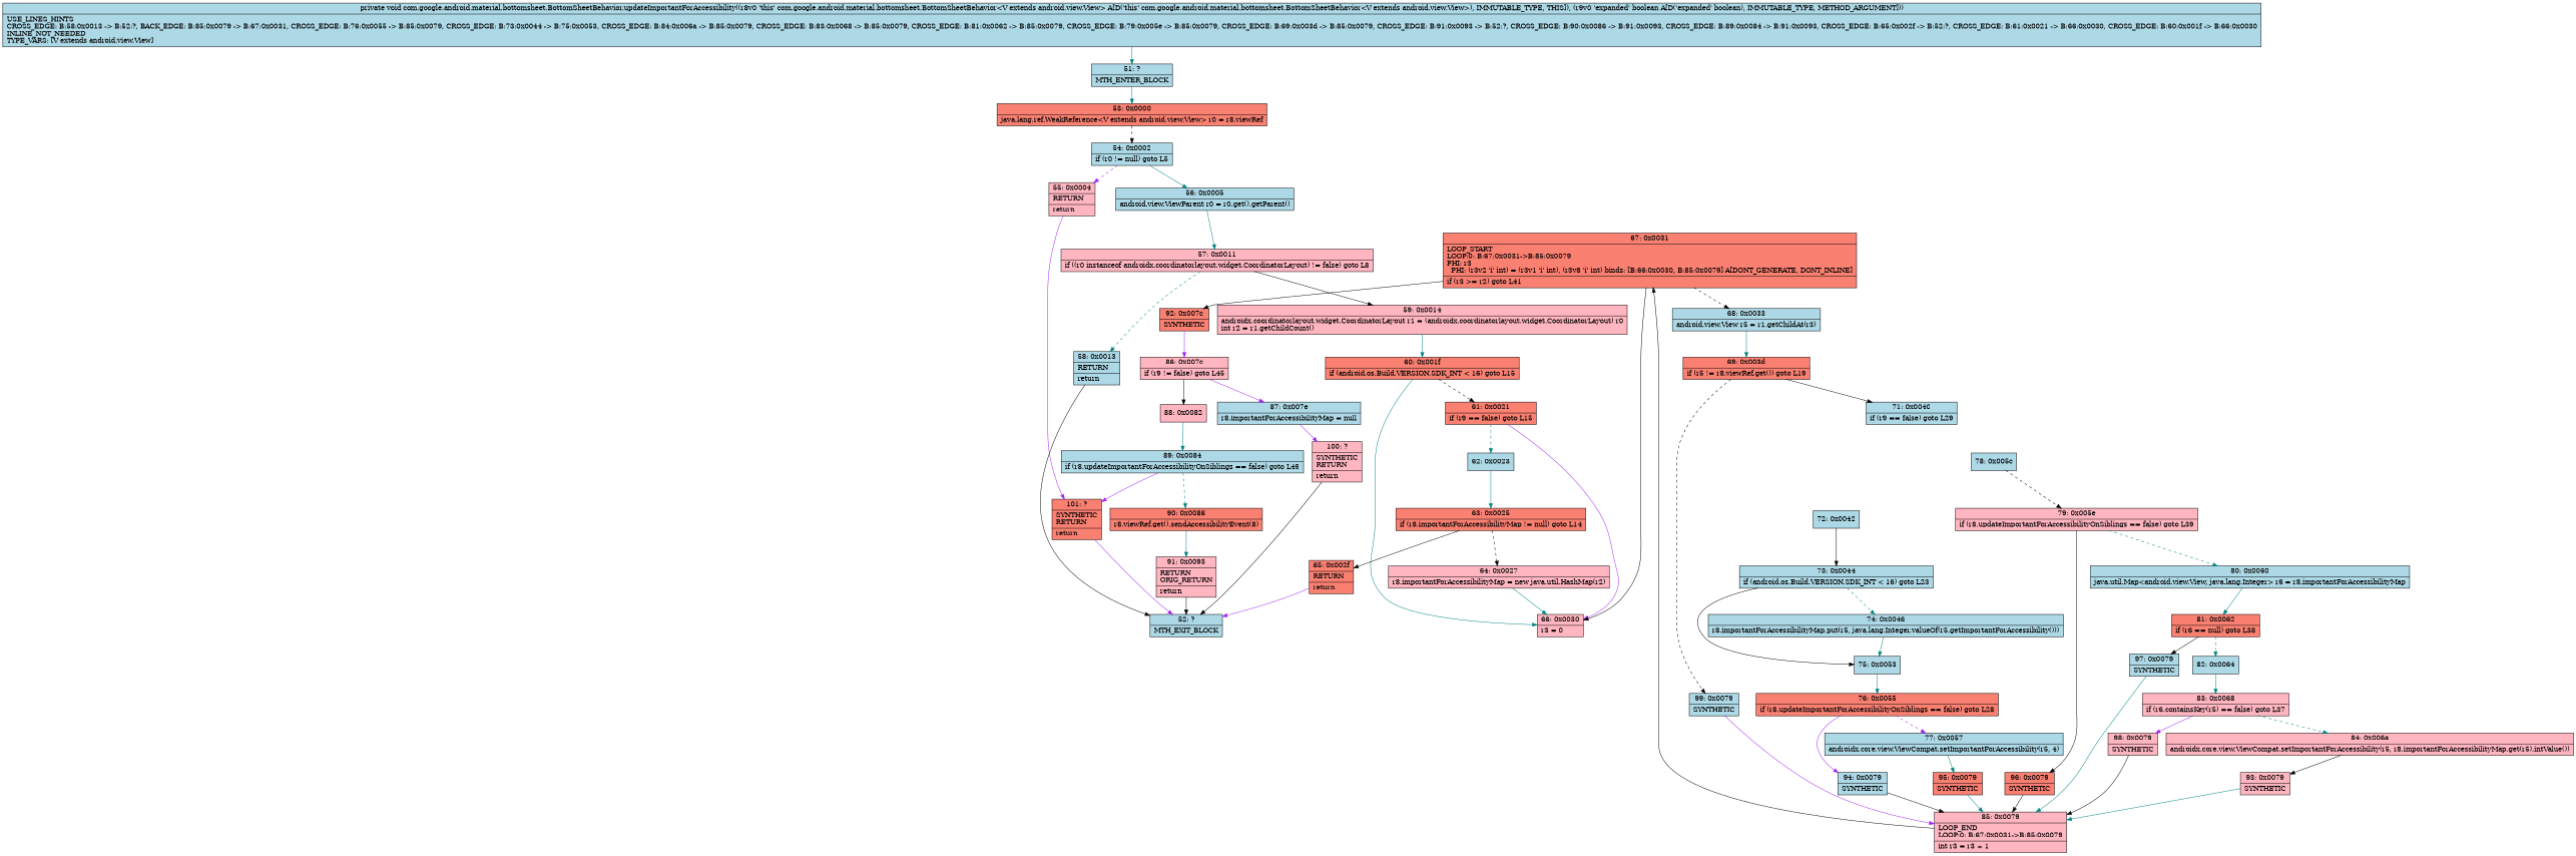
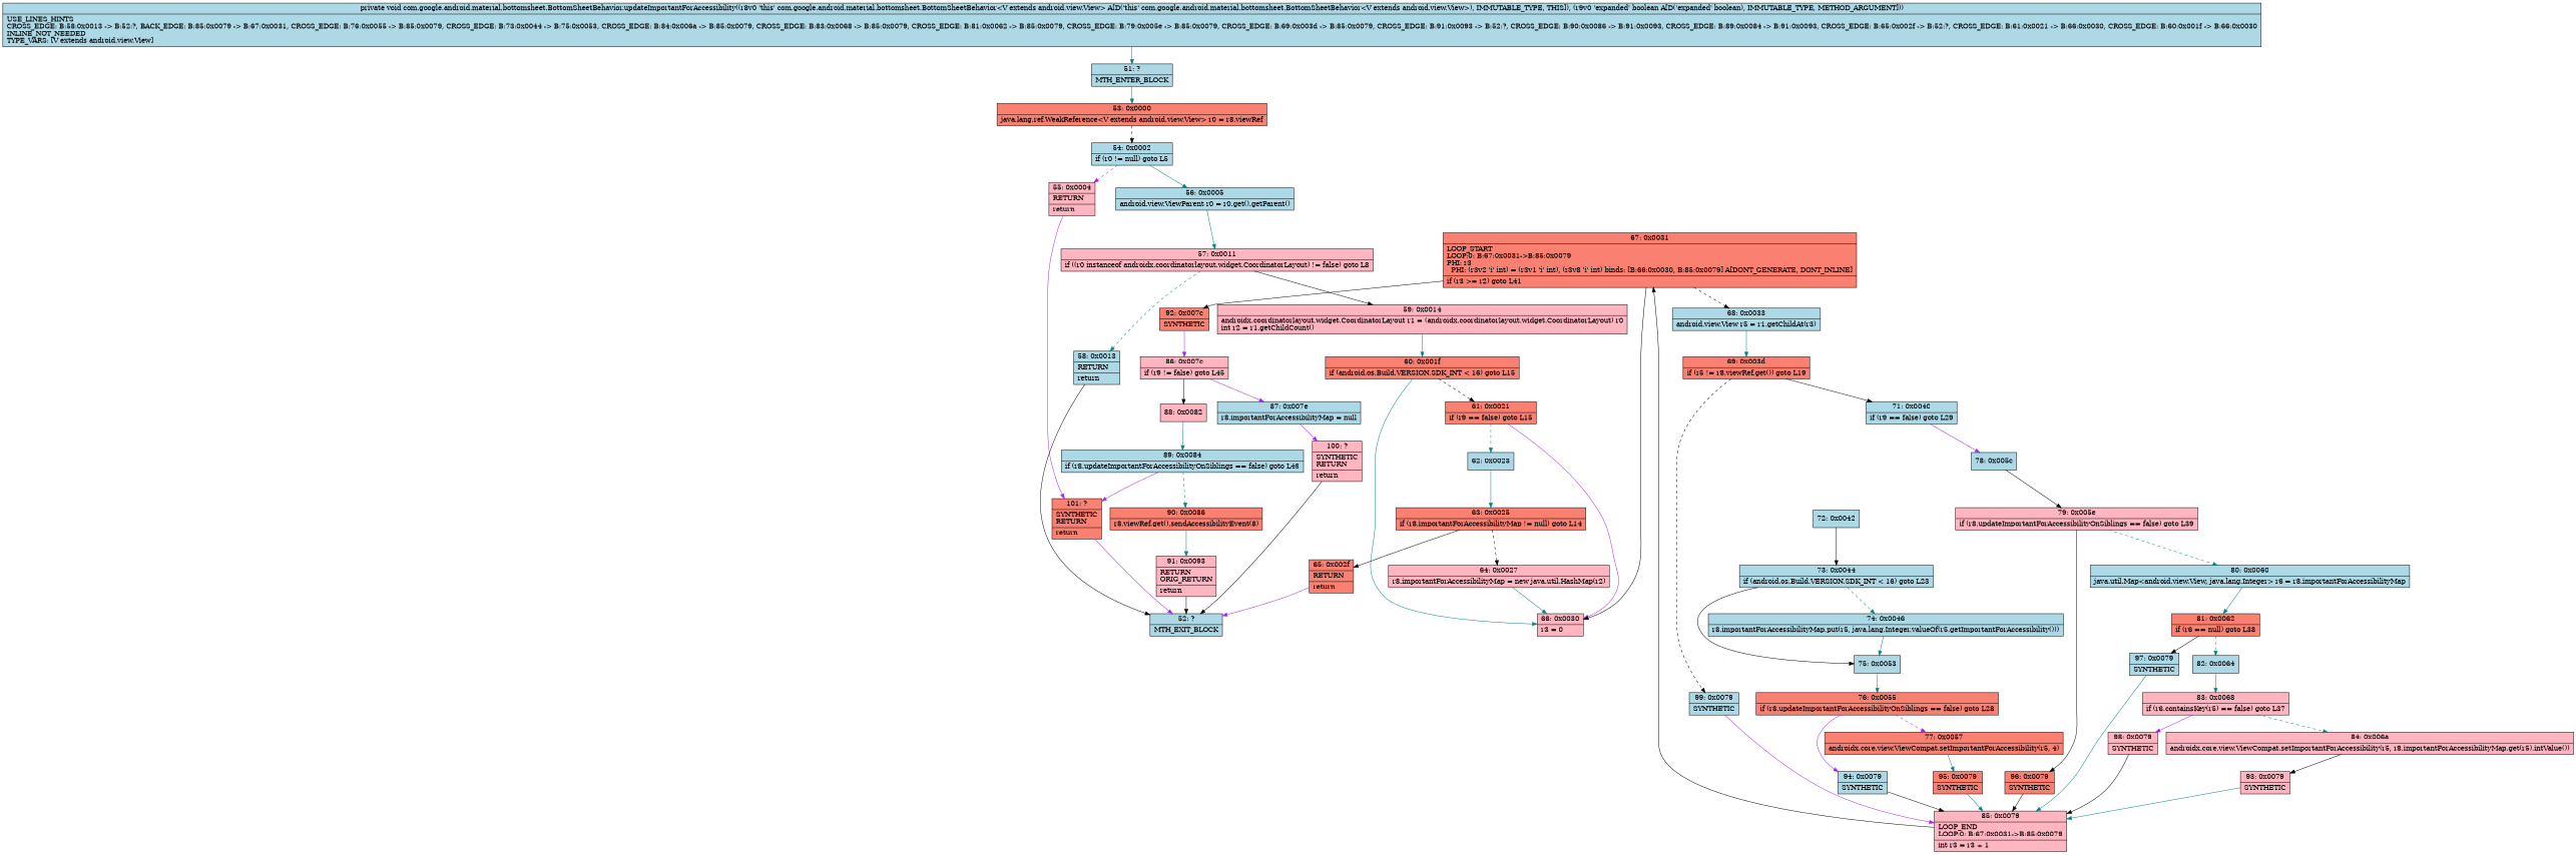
  digraph {
    node [fillcolor=lightblue shape=record style=filled]
    edge [color=teal]
    n1 [label="{51\:\ ?|MTH_ENTER_BLOCK\l}"]
    n2 [fillcolor=salmon label="{53\:\ 0x0000|java.lang.ref.WeakReference\<V extends android.view.View\> r0 = r8.viewRef\l}"]
    n3 [label="{54\:\ 0x0002|if (r0 != null) goto L5\l}"]
    n4 [fillcolor=lightpink label="{55\:\ 0x0004|RETURN\l|return\l}"]
    n5 [label="{56\:\ 0x0005|android.view.ViewParent r0 = r0.get().getParent()\l}"]
    n6 [fillcolor=salmon label="{101\:\ ?|SYNTHETIC\lRETURN\l|return\l}"]
    n7 [fillcolor=lightpink label="{57\:\ 0x0011|if ((r0 instanceof androidx.coordinatorlayout.widget.CoordinatorLayout) != false) goto L8\l}"]
    n8 [label="{52\:\ ?|MTH_EXIT_BLOCK\l}"]
    n9 [label="{58\:\ 0x0013|RETURN\l|return\l}"]
    n10 [fillcolor=lightpink label="{59\:\ 0x0014|androidx.coordinatorlayout.widget.CoordinatorLayout r1 = (androidx.coordinatorlayout.widget.CoordinatorLayout) r0\lint r2 = r1.getChildCount()\l}"]
    n11 [fillcolor=salmon label="{60\:\ 0x001f|if (android.os.Build.VERSION.SDK_INT \< 16) goto L15\l}"]
    n12 [fillcolor=salmon label="{61\:\ 0x0021|if (r9 == false) goto L15\l}"]
    n13 [fillcolor=lightpink label="{66\:\ 0x0030|r3 = 0\l}"]
    n14 [label="{62\:\ 0x0023}"]
    n15 [fillcolor=salmon label="{63\:\ 0x0025|if (r8.importantForAccessibilityMap != null) goto L14\l}"]
    n16 [fillcolor=lightpink label="{64\:\ 0x0027|r8.importantForAccessibilityMap = new java.util.HashMap(r2)\l}"]
    n17 [fillcolor=salmon label="{65\:\ 0x002f|RETURN\l|return\l}"]
    n18 [fillcolor=salmon label="{67\:\ 0x0031|LOOP_START\lLOOP:0: B:67:0x0031\-\>B:85:0x0079\lPHI: r3 \l  PHI: (r3v2 'i' int) = (r3v1 'i' int), (r3v8 'i' int) binds: [B:66:0x0030, B:85:0x0079] A[DONT_GENERATE, DONT_INLINE]\l|if (r3 \>= r2) goto L41\l}"]
    n19 [label="{68\:\ 0x0033|android.view.View r5 = r1.getChildAt(r3)\l}"]
    n20 [fillcolor=salmon label="{92\:\ 0x007c|SYNTHETIC\l}"]
    n21 [fillcolor=salmon label="{69\:\ 0x003d|if (r5 != r8.viewRef.get()) goto L19\l}"]
    n22 [fillcolor=lightpink label="{86\:\ 0x007c|if (r9 != false) goto L45\l}"]
    n23 [label="{71\:\ 0x0040|if (r9 == false) goto L29\l}"]
    n24 [label="{99\:\ 0x0079|SYNTHETIC\l}"]
    n25 [label="{78\:\ 0x005c}"]
    n26 [fillcolor=lightpink label="{85\:\ 0x0079|LOOP_END\lLOOP:0: B:67:0x0031\-\>B:85:0x0079\l|int r3 = r3 + 1\l}"]
    n27 [label="{72\:\ 0x0042}"]
    n28 [label="{73\:\ 0x0044|if (android.os.Build.VERSION.SDK_INT \< 16) goto L23\l}"]
    n29 [fillcolor=lightpink label="{79\:\ 0x005e|if (r8.updateImportantForAccessibilityOnSiblings == false) goto L39\l}"]
    n30 [label="{74\:\ 0x0046|r8.importantForAccessibilityMap.put(r5, java.lang.Integer.valueOf(r5.getImportantForAccessibility()))\l}"]
    n31 [label="{75\:\ 0x0053}"]
    n32 [fillcolor=salmon label="{76\:\ 0x0055|if (r8.updateImportantForAccessibilityOnSiblings == false) goto L28\l}"]
-   n33 [label="{77\:\ 0x0057|androidx.core.view.ViewCompat.setImportantForAccessibility(r5, 4)\l}"]
+   n33 [fillcolor=salmon label="{77\:\ 0x0057|androidx.core.view.ViewCompat.setImportantForAccessibility(r5, 4)\l}"]
    n34 [label="{94\:\ 0x0079|SYNTHETIC\l}"]
    n35 [fillcolor=salmon label="{95\:\ 0x0079|SYNTHETIC\l}"]
    n36 [label="{80\:\ 0x0060|java.util.Map\<android.view.View, java.lang.Integer\> r6 = r8.importantForAccessibilityMap\l}"]
    n37 [fillcolor=salmon label="{96\:\ 0x0079|SYNTHETIC\l}"]
    n38 [fillcolor=salmon label="{81\:\ 0x0062|if (r6 == null) goto L38\l}"]
    n39 [label="{82\:\ 0x0064}"]
    n40 [label="{97\:\ 0x0079|SYNTHETIC\l}"]
    n41 [fillcolor=lightpink label="{83\:\ 0x0068|if (r6.containsKey(r5) == false) goto L37\l}"]
    n42 [fillcolor=lightpink label="{84\:\ 0x006a|androidx.core.view.ViewCompat.setImportantForAccessibility(r5, r8.importantForAccessibilityMap.get(r5).intValue())\l}"]
    n43 [fillcolor=lightpink label="{98\:\ 0x0079|SYNTHETIC\l}"]
    n44 [fillcolor=lightpink label="{93\:\ 0x0079|SYNTHETIC\l}"]
    n45 [label="{87\:\ 0x007e|r8.importantForAccessibilityMap = null\l}"]
    n46 [fillcolor=lightpink label="{88\:\ 0x0082}"]
    n47 [fillcolor=lightpink label="{100\:\ ?|SYNTHETIC\lRETURN\l|return\l}"]
    n48 [label="{89\:\ 0x0084|if (r8.updateImportantForAccessibilityOnSiblings == false) goto L49\l}"]
    n49 [fillcolor=salmon label="{90\:\ 0x0086|r8.viewRef.get().sendAccessibilityEvent(8)\l}"]
    n50 [fillcolor=lightpink label="{91\:\ 0x0093|RETURN\lORIG_RETURN\l|return\l}"]
    n51 [label="{private void com.google.android.material.bottomsheet.BottomSheetBehavior.updateImportantForAccessibility((r8v0 'this' com.google.android.material.bottomsheet.BottomSheetBehavior\<V extends android.view.View\> A[D('this' com.google.android.material.bottomsheet.BottomSheetBehavior\<V extends android.view.View\>), IMMUTABLE_TYPE, THIS]), (r9v0 'expanded' boolean A[D('expanded' boolean), IMMUTABLE_TYPE, METHOD_ARGUMENT]))  | USE_LINES_HINTS\lCROSS_EDGE: B:58:0x0013 \-\> B:52:?, BACK_EDGE: B:85:0x0079 \-\> B:67:0x0031, CROSS_EDGE: B:76:0x0055 \-\> B:85:0x0079, CROSS_EDGE: B:73:0x0044 \-\> B:75:0x0053, CROSS_EDGE: B:84:0x006a \-\> B:85:0x0079, CROSS_EDGE: B:83:0x0068 \-\> B:85:0x0079, CROSS_EDGE: B:81:0x0062 \-\> B:85:0x0079, CROSS_EDGE: B:79:0x005e \-\> B:85:0x0079, CROSS_EDGE: B:69:0x003d \-\> B:85:0x0079, CROSS_EDGE: B:91:0x0093 \-\> B:52:?, CROSS_EDGE: B:90:0x0086 \-\> B:91:0x0093, CROSS_EDGE: B:89:0x0084 \-\> B:91:0x0093, CROSS_EDGE: B:65:0x002f \-\> B:52:?, CROSS_EDGE: B:61:0x0021 \-\> B:66:0x0030, CROSS_EDGE: B:60:0x001f \-\> B:66:0x0030\lINLINE_NOT_NEEDED\lTYPE_VARS: [V extends android.view.View]\l}"]
    n1 -> n2
    n2 -> n3 [color=black style=dashed]
    n3 -> n4 [color=purple style=dashed]
    n3 -> n5
    n4 -> n6 [color=purple]
    n5 -> n7
    n6 -> n8 [color=purple]
    n7 -> n9 [style=dashed]
    n7 -> n10 [color=black]
    n9 -> n8 [color=black]
    n10 -> n11
    n11 -> n12 [color=black style=dashed]
    n11 -> n13
    n12 -> n13 [color=purple]
    n12 -> n14 [style=dashed]
    n14 -> n15
    n15 -> n16 [color=black style=dashed]
    n15 -> n17 [color=black]
    n16 -> n13
    n17 -> n8 [color=purple]
    n18 -> n13 [color=black]
    n18 -> n19 [color=black style=dashed]
    n18 -> n20 [color=black]
    n19 -> n21
    n20 -> n22 [color=purple]
    n21 -> n23 [color=black]
    n21 -> n24 [color=black style=dashed]
    n22 -> n45 [color=purple style=solid]
    n22 -> n46 [color=black]
+   n23 -> n25 [color=purple]
    n24 -> n26 [color=purple]
-   n25 -> n29 [color=black style=dashed]
+   n25 -> n29 [color=black]
    n26 -> n18 [color=black]
    n27 -> n28 [color=black]
    n28 -> n30 [style=dashed]
    n28 -> n31 [color=black]
    n29 -> n36 [style=dashed]
    n29 -> n37 [color=black]
    n30 -> n31
    n31 -> n32
    n32 -> n33 [color=purple style=dashed]
    n32 -> n34 [color=purple]
    n33 -> n35
    n34 -> n26 [color=black]
    n35 -> n26
    n36 -> n38
    n37 -> n26 [color=black]
    n38 -> n39 [style=dashed]
    n38 -> n40 [color=black]
    n39 -> n41
    n40 -> n26
    n41 -> n42 [style=dashed]
    n41 -> n43 [color=purple]
    n42 -> n44 [color=black]
    n43 -> n26 [color=black]
    n44 -> n26
    n45 -> n47 [color=purple]
    n46 -> n48
    n47 -> n8 [color=black]
    n48 -> n6 [color=purple]
    n48 -> n49 [style=dashed]
    n49 -> n50
    n50 -> n8 [color=black]
    n51 -> n1
  }
